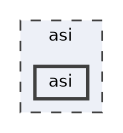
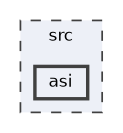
  digraph {
    compound=true
    n1 [color=grey25 fillcolor="#edf0f7" fontname=Helvetica fontsize=10 height=0.2 label=asi shape=box style="filled,bold" width=0.4]
    subgraph cluster_1 {
      bgcolor="#edf0f7"
      fontname=Helvetica
      fontsize=10
-     label=asi
+     label=src
      pencolor=grey25
      style="filled,dashed"
      n1
    }
  }
